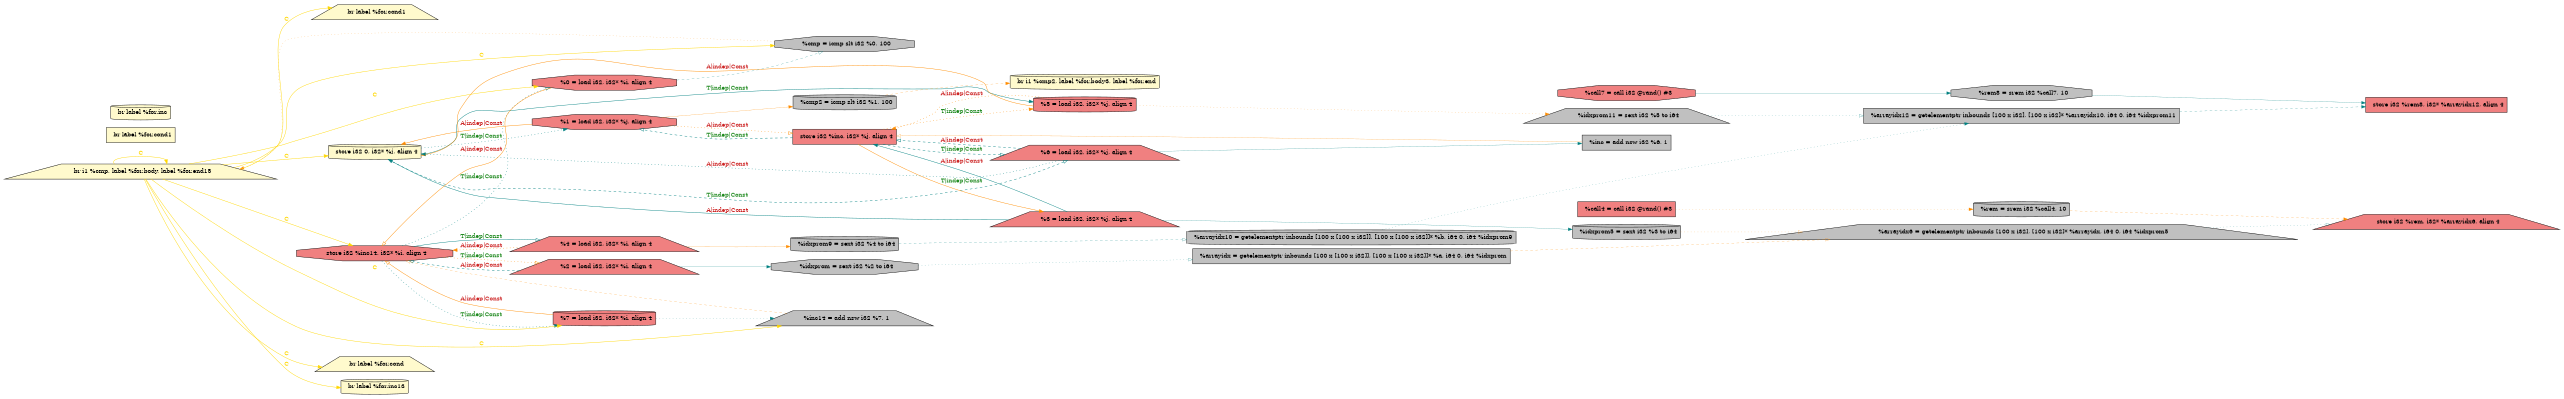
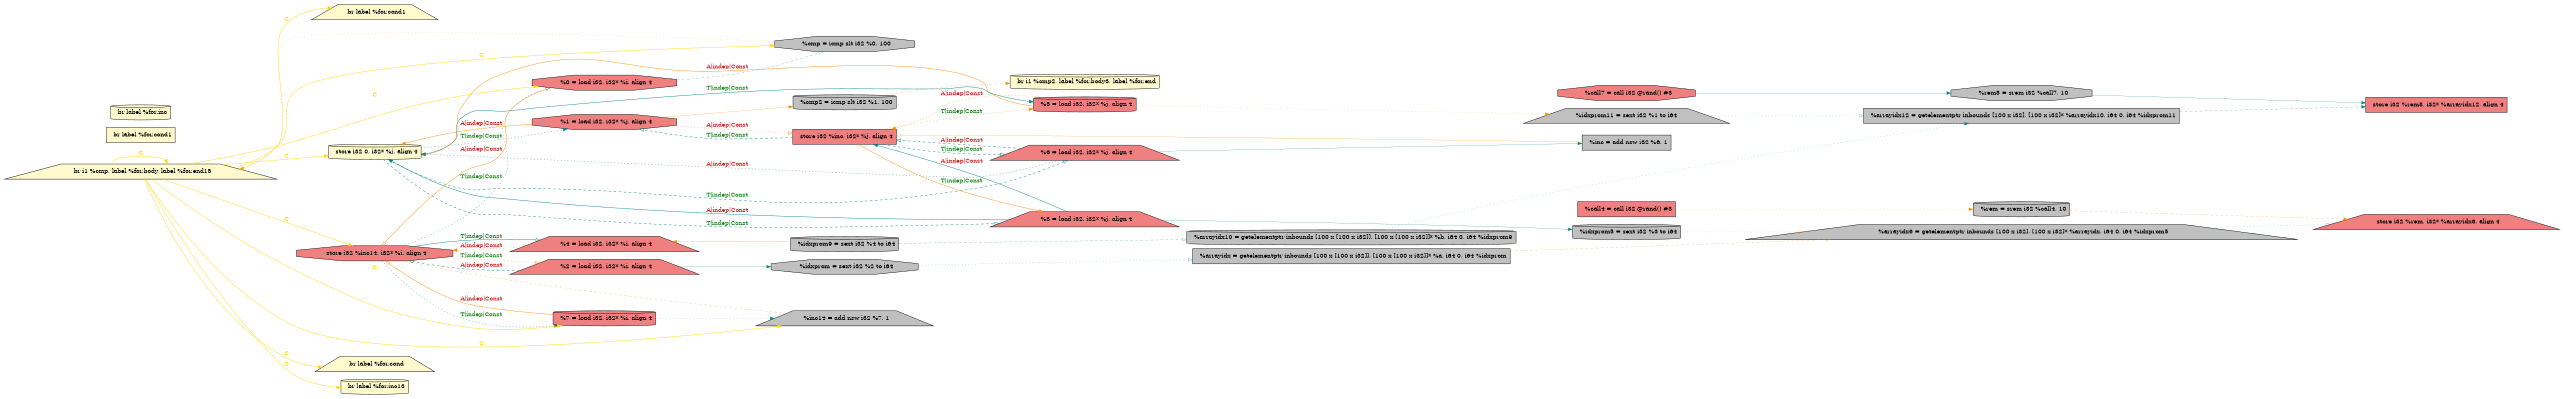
  digraph {
    rankdir=LR
    node [fillcolor=grey shape=trapezium style=filled]
    edge [arrowhead=normal color=teal fontcolor=black penwidth=1.0 style=dotted]
    n1 [fillcolor=lemonchiffon label="  br label %for.cond1"]
    n2 [label="  %arrayidx = getelementptr inbounds [100 x [100 x i32]], [100 x [100 x i32]]* %a, i64 0, i64 %idxprom" shape=box]
    n3 [label="  %arrayidx6 = getelementptr inbounds [100 x i32], [100 x i32]* %arrayidx, i64 0, i64 %idxprom5"]
    n4 [fillcolor=lightcoral label="  store i32 %rem, i32* %arrayidx6, align 4"]
    n5 [fillcolor=lemonchiffon label="  br i1 %cmp2, label %for.body3, label %for.end" shape=cylinder]
    n6 [fillcolor=lightcoral label="  %1 = load i32, i32* %j, align 4" shape=octagon]
    n7 [fillcolor=lemonchiffon label="  store i32 0, i32* %j, align 4" shape=cylinder]
    n8 [fillcolor=lightcoral label="  store i32 %inc, i32* %j, align 4" shape=box]
    n9 [label="  %cmp2 = icmp slt i32 %1, 100" shape=cylinder]
    n10 [fillcolor=lightcoral label="  %5 = load i32, i32* %j, align 4" shape=cylinder]
    n11 [fillcolor=lightcoral label="  %3 = load i32, i32* %j, align 4"]
    n12 [fillcolor=lightcoral label="  %6 = load i32, i32* %j, align 4"]
-   n13 [label="  %idxprom11 = sext i32 %5 to i64"]
+   n13 [label="%idxprom11 = sext i32 %1 to i64"]
    n14 [label="  %arrayidx12 = getelementptr inbounds [100 x i32], [100 x i32]* %arrayidx10, i64 0, i64 %idxprom11" shape=box]
    n15 [fillcolor=lightcoral label="  %call7 = call i32 @rand() #3" shape=octagon]
    n16 [label="  %rem8 = srem i32 %call7, 10" shape=octagon]
    n17 [fillcolor=lightcoral label="  store i32 %rem8, i32* %arrayidx12, align 4" shape=box]
    n18 [label="  %idxprom5 = sext i32 %3 to i64" shape=cylinder]
    n19 [label="  %inc = add nsw i32 %6, 1" shape=box]
    n20 [fillcolor=lightcoral label="  %4 = load i32, i32* %i, align 4"]
    n21 [fillcolor=lightcoral label="  store i32 %inc14, i32* %i, align 4" shape=octagon]
    n22 [label="  %idxprom9 = sext i32 %4 to i64" shape=cylinder]
    n23 [fillcolor=lightcoral label="  %0 = load i32, i32* %i, align 4" shape=octagon]
    n24 [fillcolor=lightcoral label="  %2 = load i32, i32* %i, align 4"]
    n25 [fillcolor=lightcoral label="  %7 = load i32, i32* %i, align 4" shape=cylinder]
    n26 [label="  %arrayidx10 = getelementptr inbounds [100 x [100 x i32]], [100 x [100 x i32]]* %b, i64 0, i64 %idxprom9" shape=cylinder]
    n27 [label="  %cmp = icmp slt i32 %0, 100" shape=octagon]
    n28 [fillcolor=lemonchiffon label="  br i1 %cmp, label %for.body, label %for.end15"]
    n29 [label="  %idxprom = sext i32 %2 to i64" shape=octagon]
    n30 [fillcolor=lemonchiffon label="  br label %for.cond1" shape=box]
    n31 [fillcolor=lemonchiffon label="  br label %for.cond"]
    n32 [fillcolor=lightcoral label="  %call4 = call i32 @rand() #3" shape=box]
    n33 [label="  %rem = srem i32 %call4, 10" shape=cylinder]
    n34 [label="  %inc14 = add nsw i32 %7, 1"]
    n35 [fillcolor=lemonchiffon label="  br label %for.inc13" shape=cylinder]
    n36 [fillcolor=lemonchiffon label="  br label %for.inc" shape=cylinder]
    n2 -> n3 [arrowhead=onormal color=darkorange penwidth=0.5 style=dashed]
    n3 -> n4 [arrowhead=onormal penwidth=0.5]
    n6 -> n7 [color=darkorange fontcolor=firebrick3 label="A|indep|Const" style=bold]
    n6 -> n8 [arrowhead=onormal color=darkorange fontcolor=firebrick3 label="A|indep|Const"]
    n6 -> n9 [color=darkorange penwidth=0.5 style=bold]
    n7 -> n6 [fontcolor=forestgreen label="T|indep|Const"]
    n7 -> n10 [fontcolor=forestgreen label="T|indep|Const" style=bold]
+   n7 -> n11 [arrowhead=onormal fontcolor=forestgreen label="T|indep|Const" style=dashed]
    n7 -> n12 [arrowhead=onormal fontcolor=forestgreen label="T|indep|Const" style=dashed]
    n8 -> n6 [arrowhead=onormal fontcolor=forestgreen label="T|indep|Const" style=dashed]
    n8 -> n10 [color=darkorange fontcolor=forestgreen label="T|indep|Const"]
    n8 -> n11 [color=darkorange fontcolor=forestgreen label="T|indep|Const" style=bold]
    n8 -> n12 [arrowhead=onormal fontcolor=forestgreen label="T|indep|Const" style=dashed]
    n9 -> n5 [color=darkorange penwidth=0.5 style=dashed]
    n10 -> n7 [color=darkorange fontcolor=firebrick3 label="A|indep|Const" style=bold]
    n10 -> n8 [color=darkorange fontcolor=firebrick3 label="A|indep|Const"]
    n10 -> n13 [color=darkorange penwidth=0.5]
    n11 -> n7 [fontcolor=firebrick3 label="A|indep|Const" style=bold]
    n11 -> n8 [fontcolor=firebrick3 label="A|indep|Const" style=bold]
    n11 -> n18 [penwidth=0.5 style=bold]
    n12 -> n7 [fontcolor=firebrick3 label="A|indep|Const"]
    n12 -> n8 [arrowhead=onormal fontcolor=firebrick3 label="A|indep|Const" style=dashed]
    n12 -> n19 [penwidth=0.5 style=bold]
    n13 -> n14 [arrowhead=onormal penwidth=0.5]
    n14 -> n17 [penwidth=0.5 style=dashed]
    n15 -> n16 [penwidth=0.5 style=bold]
    n16 -> n17 [penwidth=0.5 style=bold]
    n18 -> n3 [arrowhead=onormal color=darkorange penwidth=0.5]
    n19 -> n8 [arrowhead=onormal color=darkorange penwidth=0.5 style=bold]
    n20 -> n21 [color=darkorange fontcolor=firebrick3 label="A|indep|Const"]
-   n20 -> n22 [color=darkorange penwidth=0.5 style=bold]
+   n22 -> n20 [color=darkorange penwidth=0.5 style=bold]
    n21 -> n20 [arrowhead=onormal fontcolor=forestgreen label="T|indep|Const" style=bold]
    n21 -> n23 [arrowhead=onormal fontcolor=forestgreen label="T|indep|Const"]
    n21 -> n24 [arrowhead=onormal color=darkorange fontcolor=forestgreen label="T|indep|Const"]
    n21 -> n25 [fontcolor=forestgreen label="T|indep|Const"]
    n22 -> n26 [arrowhead=onormal penwidth=0.5 style=dashed]
    n23 -> n21 [arrowhead=onormal color=darkorange fontcolor=firebrick3 label="A|indep|Const" style=bold]
    n23 -> n27 [arrowhead=onormal penwidth=0.5 style=dashed]
    n24 -> n21 [arrowhead=onormal fontcolor=firebrick3 label="A|indep|Const" style=dashed]
    n24 -> n29 [penwidth=0.5 style=bold]
    n25 -> n21 [arrowhead=onormal color=darkorange fontcolor=firebrick3 label="A|indep|Const" style=bold]
    n25 -> n34 [penwidth=0.5]
    n26 -> n14 [penwidth=0.5]
    n27 -> n28 [color=darkorange penwidth=0.5]
    n28 -> n1 [color=gold fontcolor=gold label=C style=solid arrowhead=""]
    n28 -> n7 [color=gold fontcolor=gold label=C style=solid arrowhead=""]
    n28 -> n21 [color=gold fontcolor=gold label=C style=solid arrowhead=""]
    n28 -> n23 [color=gold fontcolor=gold label=C style=solid arrowhead=""]
    n28 -> n25 [color=gold fontcolor=gold label=C style=solid arrowhead=""]
    n28 -> n27 [color=gold fontcolor=gold label=C style=solid arrowhead=""]
    n28 -> n28 [color=gold fontcolor=gold label=C style=solid arrowhead=""]
    n28 -> n31 [color=gold fontcolor=gold label=C style=solid arrowhead=""]
    n28 -> n34 [color=gold fontcolor=gold label=C style=solid arrowhead=""]
    n28 -> n35 [color=gold fontcolor=gold label=C style=solid arrowhead=""]
    n29 -> n2 [arrowhead=onormal penwidth=0.5]
    n32 -> n33 [color=darkorange penwidth=0.5]
    n33 -> n4 [color=darkorange penwidth=0.5 style=dashed]
    n34 -> n21 [arrowhead=onormal color=darkorange penwidth=0.5 style=dashed]
  }
